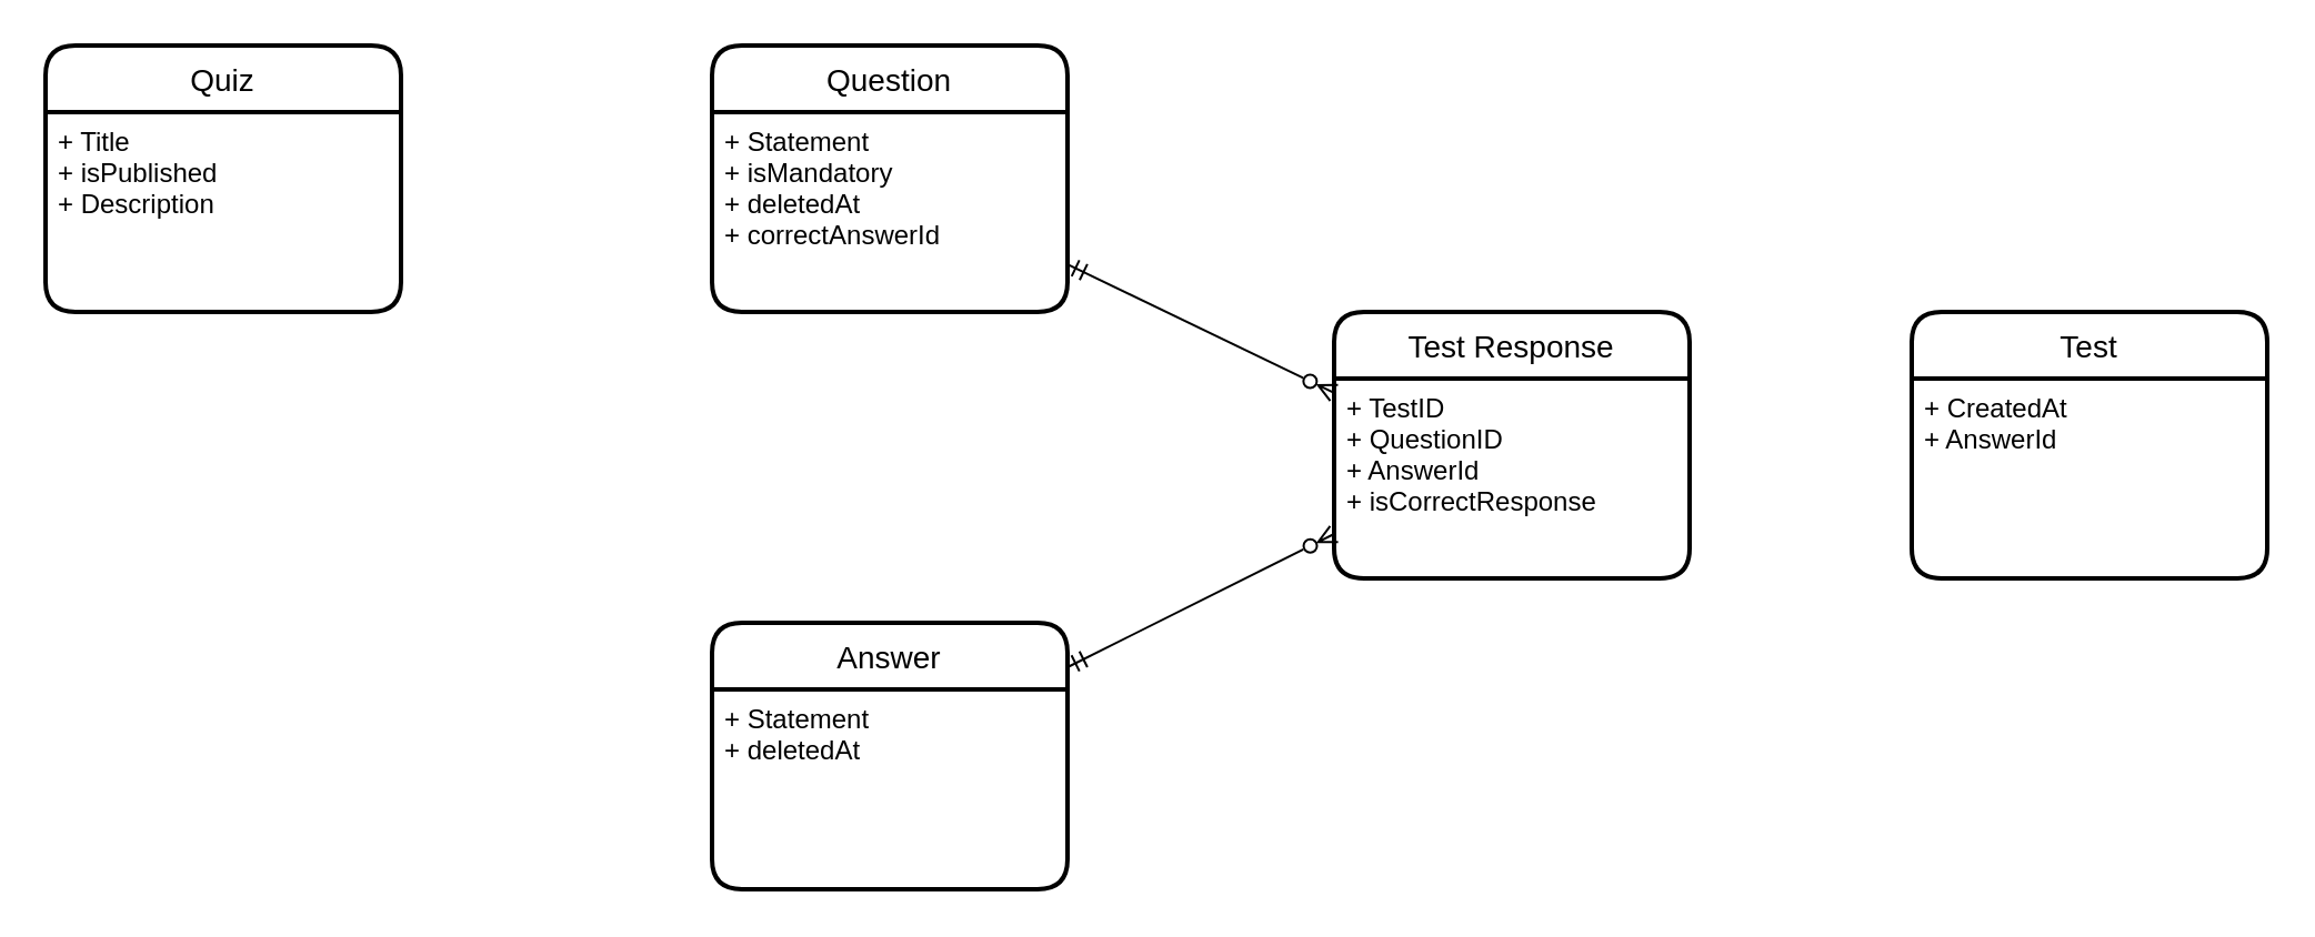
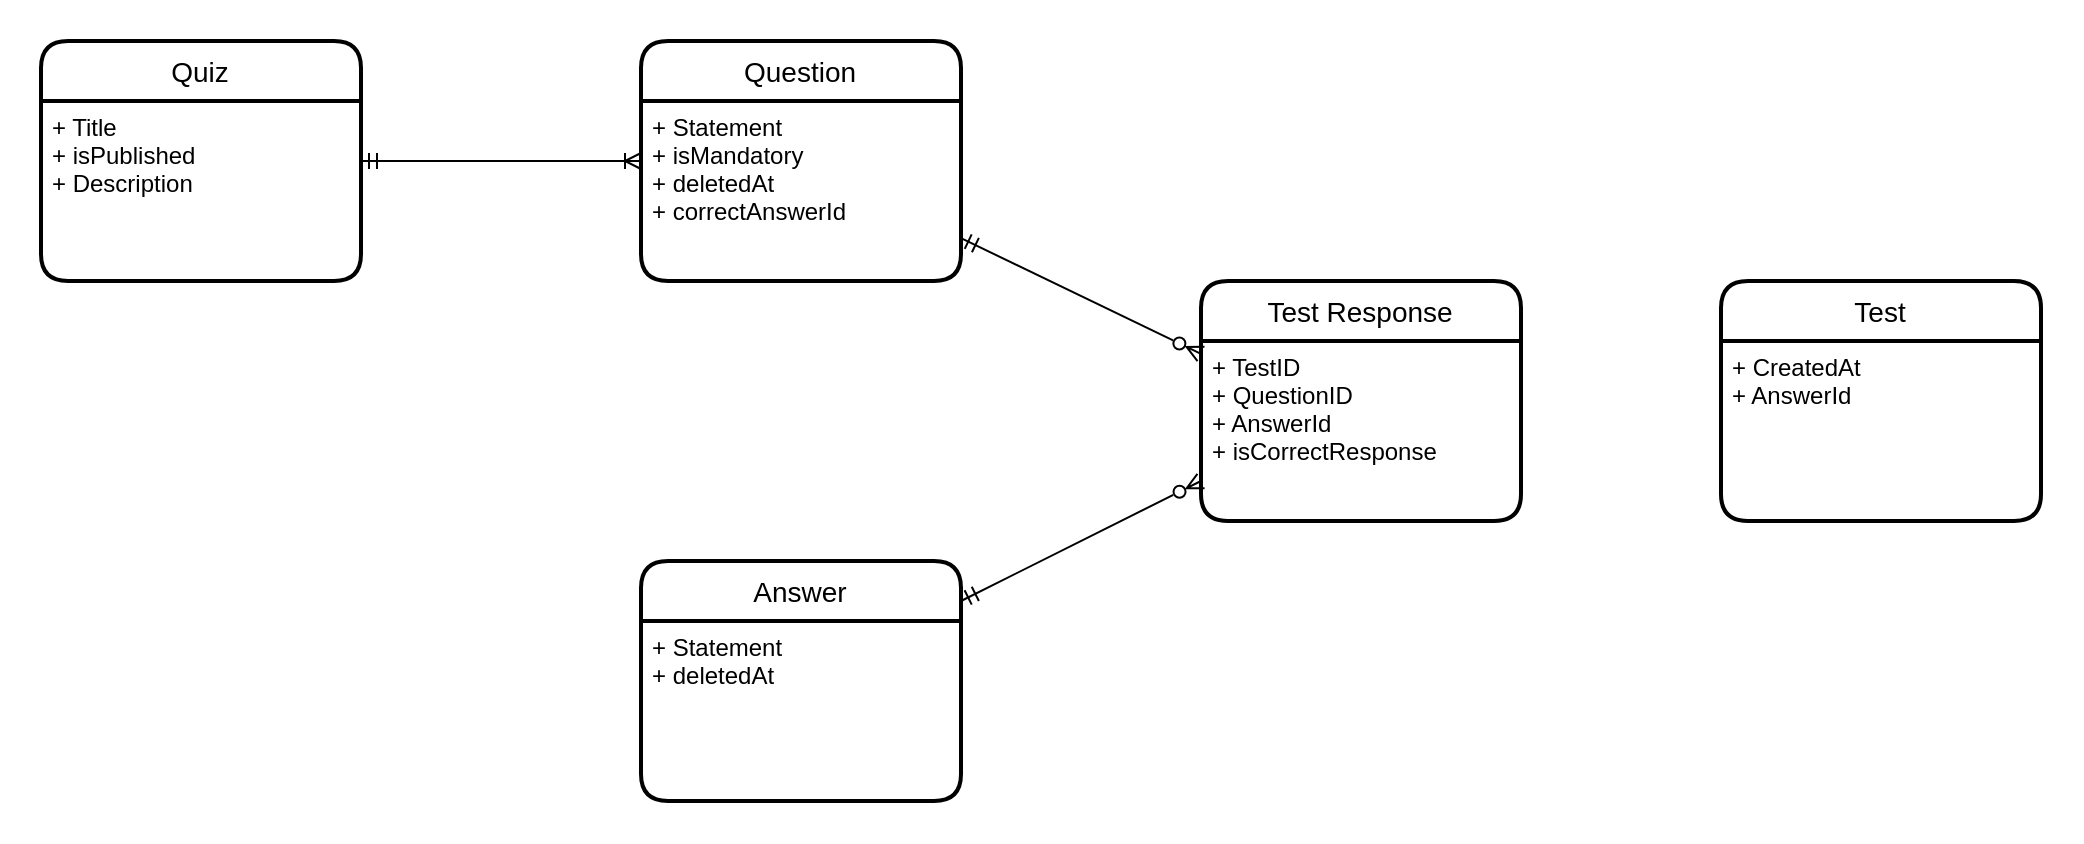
  <mxCell id="0" />
  <mxCell id="1" parent="0" />
+ <mxCell id="2" style="edgeStyle=none;html=1;startArrow=ERmandOne;startFill=0;endArrow=ERoneToMany;endFill=0;" parent="1" source="3" target="6" edge="1"><mxGeometry relative="1" as="geometry" /></mxCell>
  <mxCell id="3" value="Quiz" style="swimlane;childLayout=stackLayout;horizontal=1;startSize=30;horizontalStack=0;rounded=1;fontSize=14;fontStyle=0;strokeWidth=2;resizeParent=0;resizeLast=1;shadow=0;dashed=0;align=center;" parent="1" vertex="1"><mxGeometry x="20" y="20" width="160" height="120" as="geometry" /></mxCell>
  <mxCell id="4" value="+ Title&#10;+ isPublished&#10;+ Description" style="align=left;strokeColor=none;fillColor=none;spacingLeft=4;fontSize=12;verticalAlign=top;resizable=0;rotatable=0;part=1;" parent="3" vertex="1"><mxGeometry y="30" width="160" height="90" as="geometry" /></mxCell>
  <mxCell id="5" style="edgeStyle=none;html=1;startArrow=ERmandOne;startFill=0;endArrow=ERzeroToMany;endFill=0;" parent="1" source="6" target="12" edge="1"><mxGeometry relative="1" as="geometry" /></mxCell>
  <mxCell id="6" value="Question" style="swimlane;childLayout=stackLayout;horizontal=1;startSize=30;horizontalStack=0;rounded=1;fontSize=14;fontStyle=0;strokeWidth=2;resizeParent=0;resizeLast=1;shadow=0;dashed=0;align=center;" parent="1" vertex="1"><mxGeometry x="320" y="20" width="160" height="120" as="geometry" /></mxCell>
  <mxCell id="7" value="+ Statement&#10;+ isMandatory&#10;+ deletedAt&#10;+ correctAnswerId" style="align=left;strokeColor=none;fillColor=none;spacingLeft=4;fontSize=12;verticalAlign=top;resizable=0;rotatable=0;part=1;" parent="6" vertex="1"><mxGeometry y="30" width="160" height="90" as="geometry" /></mxCell>
  <mxCell id="8" style="edgeStyle=none;html=1;startArrow=ERmandOne;startFill=0;endArrow=ERzeroToMany;endFill=0;" parent="1" source="9" target="11" edge="1"><mxGeometry relative="1" as="geometry" /></mxCell>
  <mxCell id="9" value="Answer" style="swimlane;childLayout=stackLayout;horizontal=1;startSize=30;horizontalStack=0;rounded=1;fontSize=14;fontStyle=0;strokeWidth=2;resizeParent=0;resizeLast=1;shadow=0;dashed=0;align=center;" parent="1" vertex="1"><mxGeometry x="320" y="280" width="160" height="120" as="geometry" /></mxCell>
  <mxCell id="10" value="+ Statement&#10;+ deletedAt" style="align=left;strokeColor=none;fillColor=none;spacingLeft=4;fontSize=12;verticalAlign=top;resizable=0;rotatable=0;part=1;" parent="9" vertex="1"><mxGeometry y="30" width="160" height="90" as="geometry" /></mxCell>
  <mxCell id="11" value="Test Response" style="swimlane;childLayout=stackLayout;horizontal=1;startSize=30;horizontalStack=0;rounded=1;fontSize=14;fontStyle=0;strokeWidth=2;resizeParent=0;resizeLast=1;shadow=0;dashed=0;align=center;" parent="1" vertex="1"><mxGeometry x="600" y="140" width="160" height="120" as="geometry" /></mxCell>
  <mxCell id="12" value="+ TestID&#10;+ QuestionID&#10;+ AnswerId&#10;+ isCorrectResponse" style="align=left;strokeColor=none;fillColor=none;spacingLeft=4;fontSize=12;verticalAlign=top;resizable=0;rotatable=0;part=1;" parent="11" vertex="1"><mxGeometry y="30" width="160" height="90" as="geometry" /></mxCell>
  <mxCell id="13" style="edgeStyle=none;html=1;startArrow=ERmandOne;startFill=0;endArrow=ERoneToMany;endFill=0;" parent="1" source="14" target="15" edge="1"><mxGeometry relative="1" as="geometry" /></mxCell>
  <mxCell id="14" value="Test" style="swimlane;childLayout=stackLayout;horizontal=1;startSize=30;horizontalStack=0;rounded=1;fontSize=14;fontStyle=0;strokeWidth=2;resizeParent=0;resizeLast=1;shadow=0;dashed=0;align=center;" parent="1" vertex="1"><mxGeometry x="860" y="140" width="160" height="120" as="geometry" /></mxCell>
  <mxCell id="15" value="+ CreatedAt&#10;+ AnswerId" style="align=left;strokeColor=none;fillColor=none;spacingLeft=4;fontSize=12;verticalAlign=top;resizable=0;rotatable=0;part=1;" parent="14" vertex="1"><mxGeometry y="30" width="160" height="90" as="geometry" /></mxCell>
